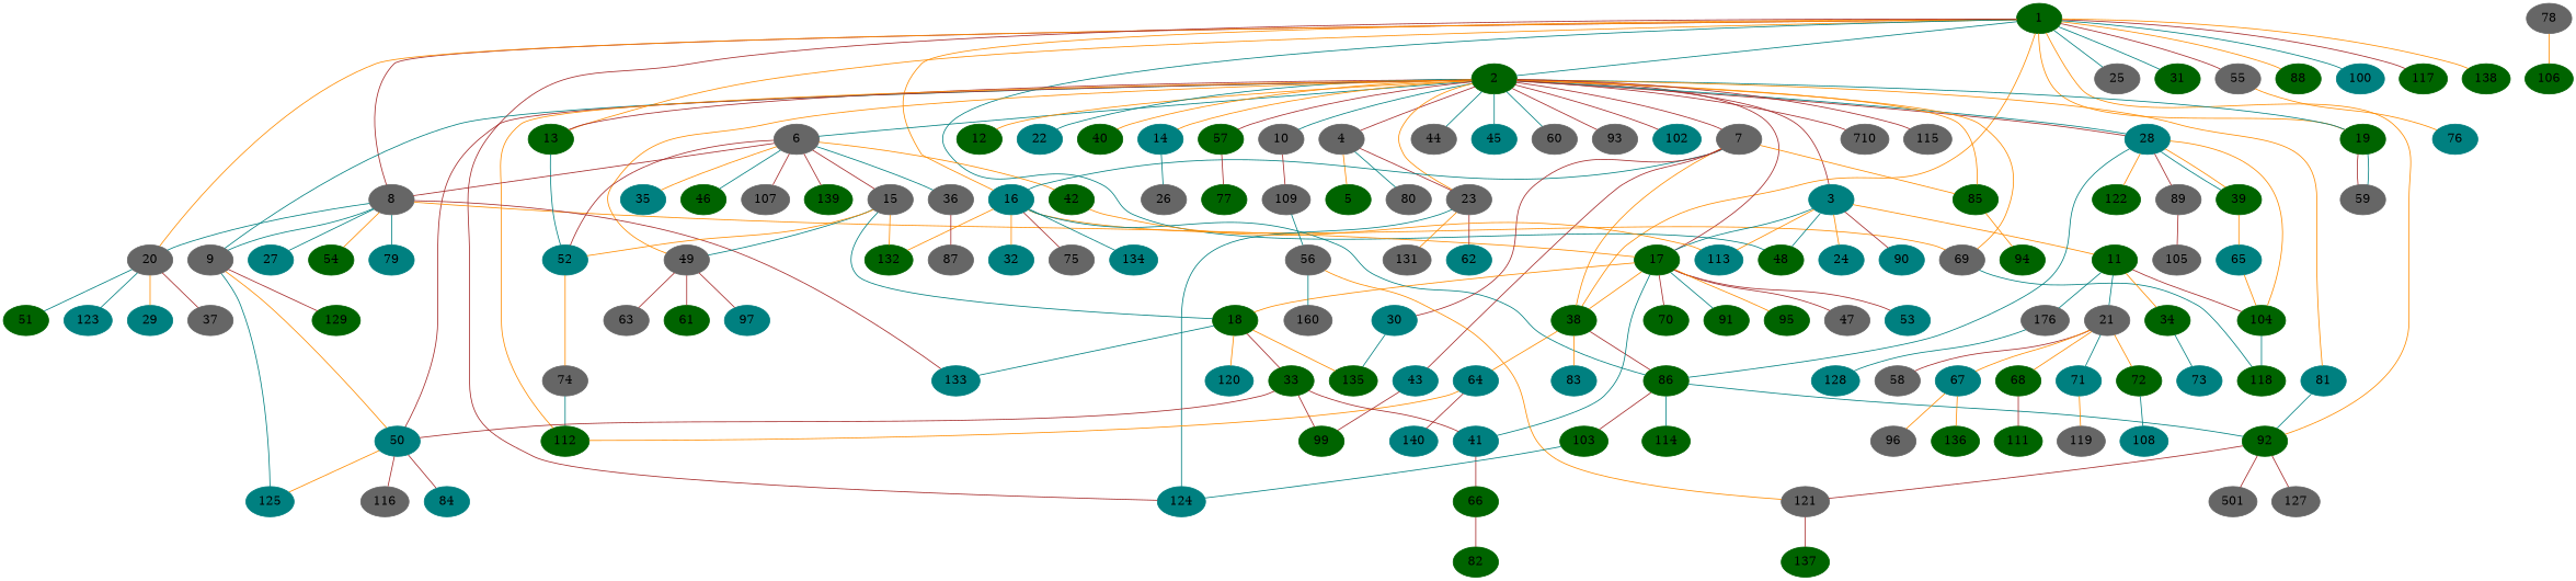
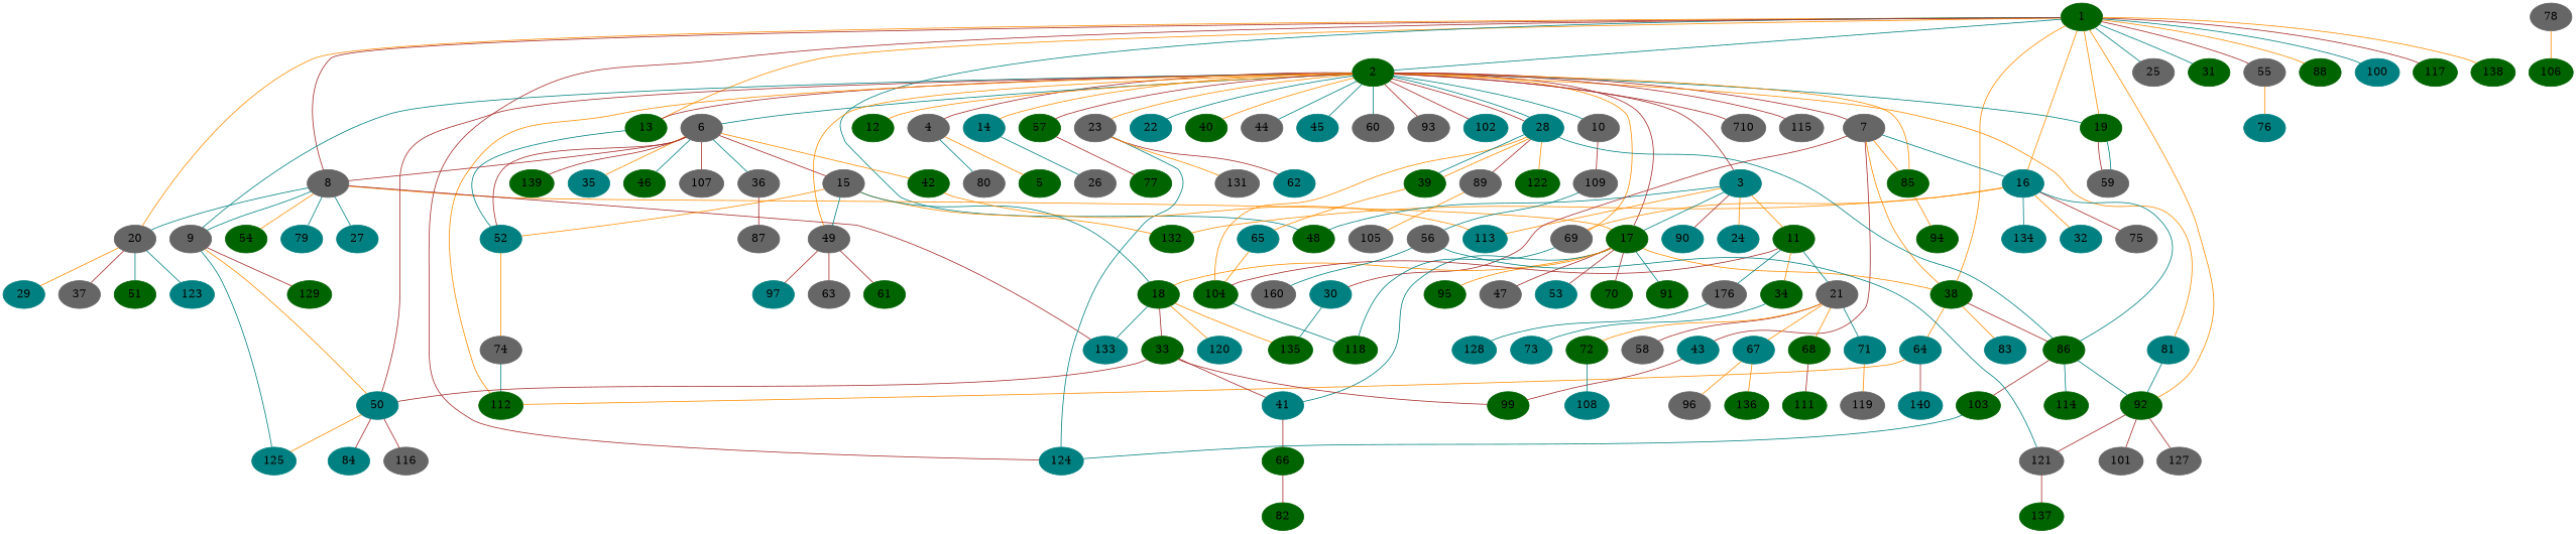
  graph {
    node [color=darkgreen style=filled]
    edge [color=darkorange]
    1
    2
    8 [color=gray40]
    13
    16 [color=teal]
    19
    20 [color=gray40]
    25 [color=gray40]
    31
    38
    48
    55 [color=gray40]
    88
    92
    100 [color=teal]
    117
    124 [color=teal]
    138
    3 [color=teal]
    4 [color=gray40]
    6 [color=gray40]
    7 [color=gray40]
    9 [color=gray40]
    10 [color=gray40]
    12
    14 [color=teal]
    17
    22 [color=teal]
    23 [color=gray40]
    28 [color=teal]
    40
    44 [color=gray40]
    45 [color=teal]
    49 [color=gray40]
    50 [color=teal]
    57
    60 [color=gray40]
    69 [color=gray40]
    81 [color=teal]
    85
    93 [color=gray40]
    102 [color=teal]
    n43 [color=gray40 label=710]
    112
    115 [color=gray40]
    27 [color=teal]
    54
    79 [color=teal]
    133 [color=teal]
    52 [color=teal]
    132
    32 [color=teal]
    75 [color=gray40]
    86
    134 [color=teal]
    59 [color=gray40]
    29 [color=teal]
    37 [color=gray40]
    51
    123 [color=teal]
    64 [color=teal]
    83 [color=teal]
    76 [color=teal]
    121 [color=gray40]
-   101 [color=gray40 label=501]
+   101 [color=gray40]
    127 [color=gray40]
    11
    24 [color=teal]
    90 [color=teal]
    113 [color=teal]
    5
    80 [color=gray40]
    15 [color=gray40]
    35 [color=teal]
    36 [color=gray40]
    42
    46
    107 [color=gray40]
    139
    30 [color=teal]
    43 [color=teal]
    125 [color=teal]
    129
    109 [color=gray40]
    26 [color=gray40]
    18
    41 [color=teal]
    47 [color=gray40]
    53 [color=teal]
    70
    91
    95
    62 [color=teal]
    131 [color=gray40]
    104
    39
    89 [color=gray40]
    122
    63 [color=gray40]
    61
    97 [color=teal]
    84 [color=teal]
    116 [color=gray40]
    77
    118
    94
    21 [color=gray40]
    34
    n109 [color=gray40 label=176]
    87 [color=gray40]
    74 [color=gray40]
    135
    99
    56 [color=gray40]
    n115 [color=gray40 label=160]
    58 [color=gray40]
    67 [color=teal]
    68
    71 [color=teal]
    72
    73 [color=teal]
    128 [color=teal]
    33
    120 [color=teal]
    103
    114
    66
    78 [color=gray40]
    106
    96 [color=gray40]
    136
    111
    119 [color=gray40]
    108 [color=teal]
    65 [color=teal]
    105 [color=gray40]
    140 [color=teal]
    82
    137
    1 -- 2 [color=teal]
    1 -- 8 [color=brown]
    1 -- 13
    1 -- 16
    1 -- 19
    1 -- 20
    1 -- 25 [color=teal]
    1 -- 31 [color=teal]
    1 -- 38
    1 -- 48 [color=teal]
    1 -- 55 [color=brown]
    1 -- 88
    1 -- 92
    1 -- 100 [color=teal]
    1 -- 117 [color=brown]
    1 -- 124 [color=brown]
    1 -- 138
    2 -- 13 [color=brown]
    2 -- 19 [color=teal]
    2 -- 3 [color=brown]
    2 -- 4 [color=brown]
    2 -- 6 [color=teal]
    2 -- 7 [color=brown]
    2 -- 9 [color=teal]
    2 -- 10 [color=teal]
    2 -- 12
    2 -- 14
    2 -- 17 [color=brown]
    2 -- 22 [color=teal]
    2 -- 23
    2 -- 28 [color=brown]
    2 -- 28 [color=teal]
    2 -- 40
    2 -- 44 [color=teal]
    2 -- 45 [color=teal]
    2 -- 49
    2 -- 50 [color=brown]
    2 -- 57 [color=brown]
    2 -- 60 [color=teal]
    2 -- 69
    2 -- 81
    2 -- 85
    2 -- 93 [color=brown]
    2 -- 102 [color=brown]
    2 -- n43 [color=brown]
    2 -- 112
    2 -- 115 [color=brown]
    8 -- 20 [color=teal]
    8 -- 9 [color=teal]
    8 -- 17
    8 -- 27 [color=teal]
    8 -- 54
    8 -- 79 [color=teal]
    8 -- 133 [color=brown]
    13 -- 52 [color=teal]
    16 -- 69
    16 -- 132
    16 -- 32
    16 -- 75 [color=brown]
    16 -- 86 [color=teal]
    16 -- 134 [color=teal]
    19 -- 59 [color=brown]
    19 -- 59 [color=teal]
    20 -- 29
    20 -- 37 [color=brown]
    20 -- 51 [color=teal]
    20 -- 123 [color=teal]
    38 -- 86 [color=brown]
    38 -- 64
    38 -- 83
    55 -- 76
    92 -- 121 [color=brown]
    92 -- 101 [color=brown]
    92 -- 127 [color=brown]
    3 -- 48 [color=teal]
    3 -- 17 [color=teal]
    3 -- 11
    3 -- 24
    3 -- 90 [color=brown]
    3 -- 113
-   4 -- 23 [color=brown]
    4 -- 5
    4 -- 80 [color=teal]
    6 -- 8 [color=brown]
    6 -- 52 [color=brown]
    6 -- 15 [color=brown]
    6 -- 35
    6 -- 36 [color=teal]
    6 -- 42
    6 -- 46 [color=teal]
    6 -- 107 [color=brown]
    6 -- 139 [color=brown]
    7 -- 16 [color=teal]
    7 -- 38
    7 -- 85
    7 -- 30 [color=brown]
    7 -- 43 [color=brown]
    9 -- 50
    9 -- 125 [color=teal]
    9 -- 129 [color=brown]
    10 -- 109 [color=brown]
    14 -- 26 [color=teal]
    17 -- 38
    17 -- 18
    17 -- 41 [color=teal]
    17 -- 47 [color=brown]
    17 -- 53 [color=brown]
    17 -- 70 [color=brown]
    17 -- 91 [color=teal]
    17 -- 95
    23 -- 124 [color=teal]
    23 -- 62 [color=brown]
    23 -- 131
    28 -- 86 [color=teal]
    28 -- 104
    28 -- 39 [color=teal]
    28 -- 39
    28 -- 89 [color=brown]
    28 -- 122
    49 -- 63 [color=brown]
    49 -- 61 [color=brown]
    49 -- 97 [color=brown]
    50 -- 125
    50 -- 84 [color=brown]
    50 -- 116 [color=brown]
    57 -- 77 [color=brown]
    69 -- 118 [color=teal]
    81 -- 92 [color=teal]
    85 -- 94
    52 -- 74
    86 -- 92 [color=teal]
    86 -- 103 [color=brown]
    86 -- 114 [color=teal]
    64 -- 112
    64 -- 140 [color=brown]
    121 -- 137 [color=brown]
    11 -- 104 [color=brown]
    11 -- 21 [color=teal]
    11 -- 34
    11 -- n109 [color=teal]
    15 -- 49 [color=teal]
    15 -- 52
    15 -- 132
    15 -- 18 [color=teal]
    36 -- 87 [color=brown]
    42 -- 113
    30 -- 135 [color=teal]
    43 -- 99 [color=brown]
    109 -- 56 [color=teal]
    18 -- 133 [color=teal]
    18 -- 135
    18 -- 33 [color=brown]
    18 -- 120
    41 -- 66 [color=brown]
    104 -- 118 [color=teal]
    39 -- 65
-   89 -- 105 [color=brown]
+   89 -- 105
    21 -- 58 [color=brown]
    21 -- 67
    21 -- 68
    21 -- 71 [color=teal]
    21 -- 72
    34 -- 73 [color=teal]
    n109 -- 128 [color=teal]
    74 -- 112 [color=teal]
-   56 -- 121
+   56 -- 121 [color=teal]
    56 -- n115 [color=teal]
    67 -- 96
    67 -- 136
    68 -- 111 [color=brown]
    71 -- 119
    72 -- 108 [color=teal]
    33 -- 50 [color=brown]
    33 -- 41 [color=brown]
    33 -- 99 [color=brown]
    103 -- 124 [color=teal]
    66 -- 82 [color=brown]
    78 -- 106
    65 -- 104
  }
